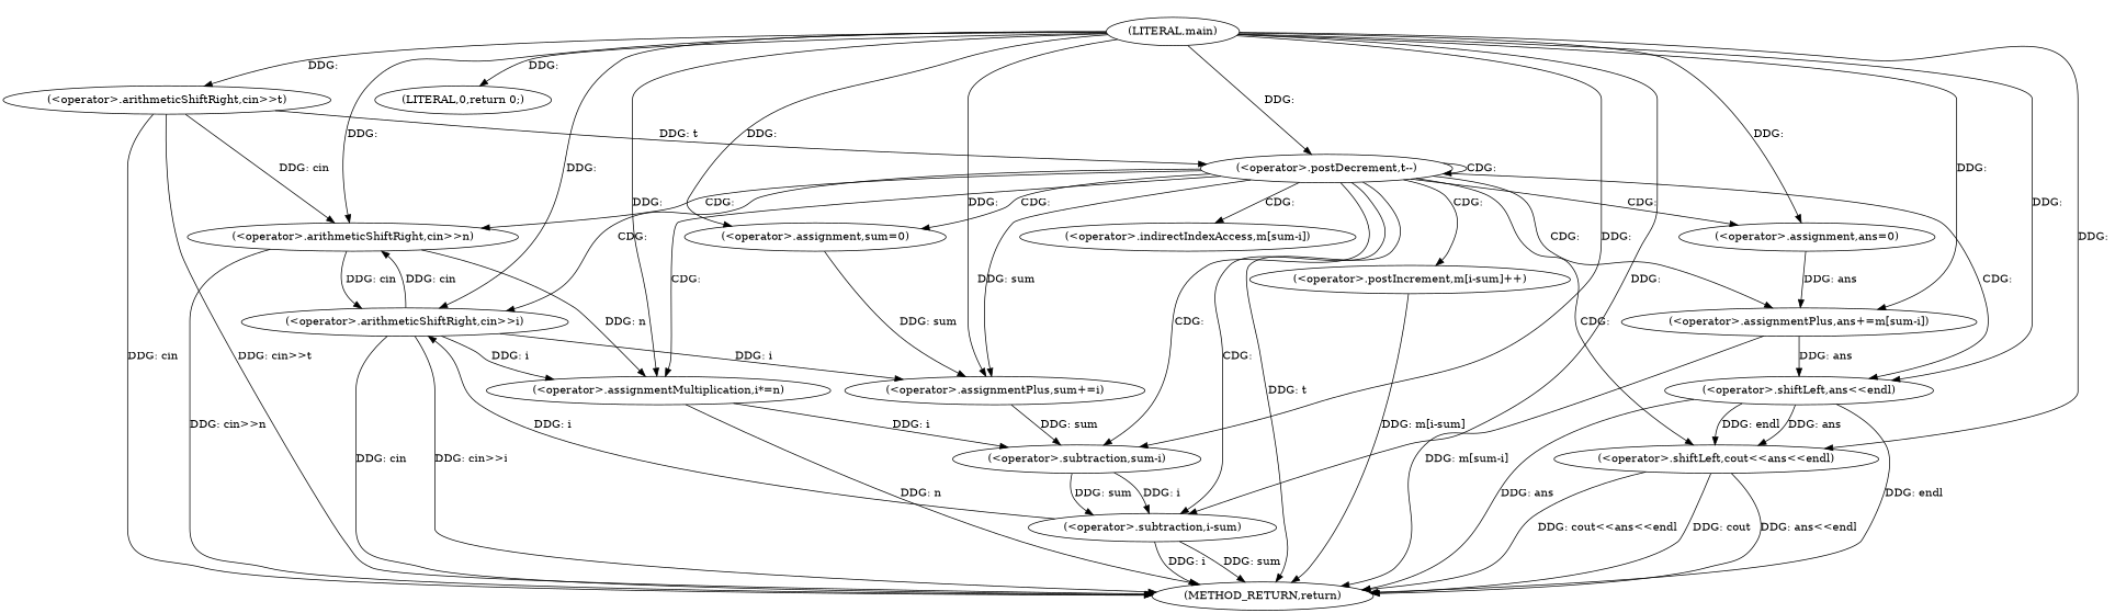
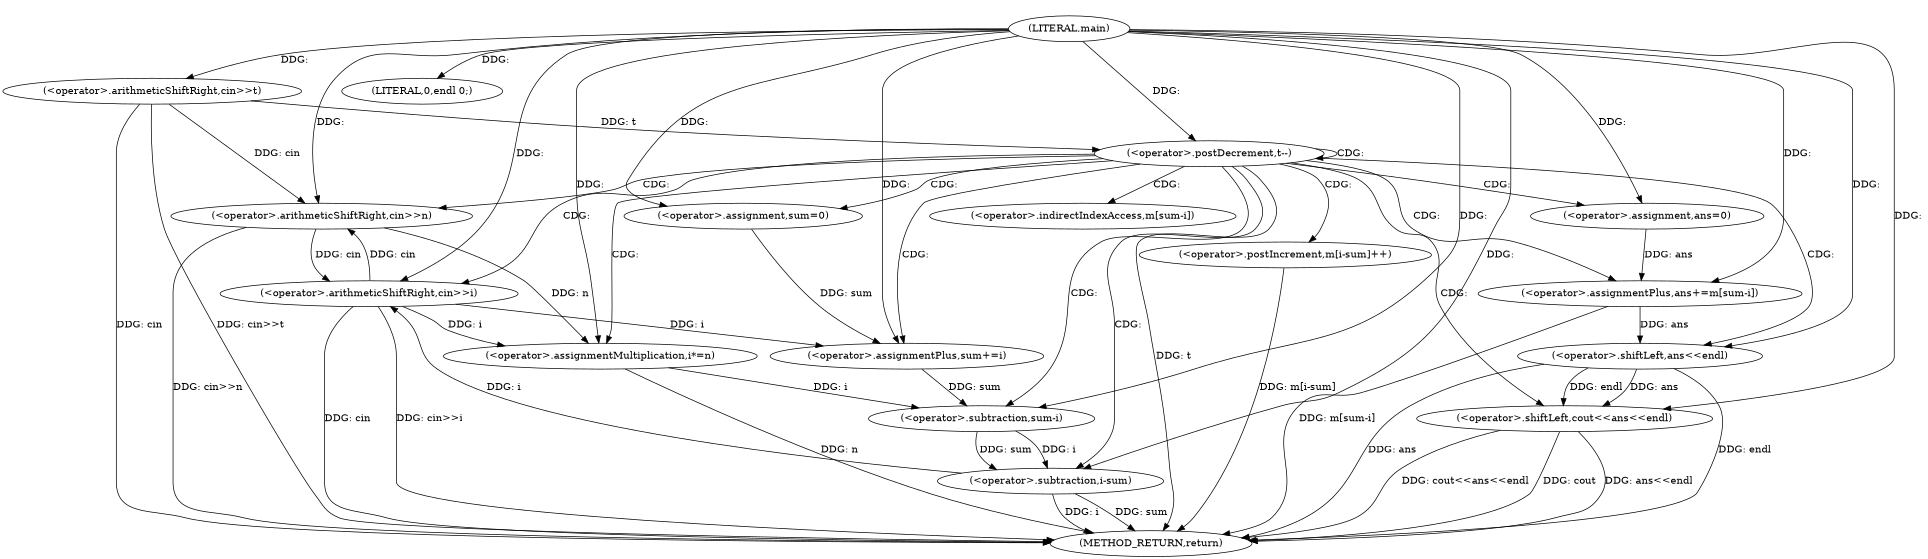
  digraph {
    n1 [label="(LITERAL,main)"]
    n2 [label="(<operator>.arithmeticShiftRight,cin>>t)"]
    n3 [label="(<operator>.postDecrement,t--)"]
-   n4 [label="(LITERAL,0,return 0;)"]
+   n4 [label="(LITERAL,0,endl 0;)"]
    n5 [label="(<operator>.arithmeticShiftRight,cin>>n)"]
    n6 [label="(<operator>.assignment,sum=0)"]
    n7 [label="(<operator>.assignment,ans=0)"]
    n8 [label="(<operator>.shiftLeft,cout<<ans<<endl)"]
    n9 [label="(<operator>.arithmeticShiftRight,cin>>i)"]
    n10 [label="(<operator>.assignmentPlus,sum+=i)"]
    n11 [label="(<operator>.assignmentMultiplication,i*=n)"]
    n12 [label="(<operator>.assignmentPlus,ans+=m[sum-i])"]
    n13 [label="(<operator>.shiftLeft,ans<<endl)"]
    n14 [label="(<operator>.subtraction,sum-i)"]
    n15 [label="(<operator>.subtraction,i-sum)"]
    n16 [label="(METHOD_RETURN,return)"]
    n17 [label="(<operator>.postIncrement,m[i-sum]++)"]
    n18 [label="(<operator>.indirectIndexAccess,m[sum-i])"]
    n1 -> n2 [label="DDG: "]
    n1 -> n3 [label="DDG: "]
    n1 -> n4 [label="DDG: "]
    n1 -> n5 [label="DDG: "]
    n1 -> n6 [label="DDG: "]
    n1 -> n7 [label="DDG: "]
    n1 -> n8 [label="DDG: "]
    n1 -> n9 [label="DDG: "]
    n1 -> n10 [label="DDG: "]
    n1 -> n11 [label="DDG: "]
    n1 -> n12 [label="DDG: "]
    n1 -> n13 [label="DDG: "]
    n1 -> n14 [label="DDG: "]
    n1 -> n15 [label="DDG: "]
    n2 -> n3 [label="DDG: t"]
    n2 -> n5 [label="DDG: cin"]
    n2 -> n16 [label="DDG: cin"]
    n2 -> n16 [label="DDG: cin>>t"]
    n3 -> n3 [label="CDG: "]
    n3 -> n5 [label="CDG: "]
    n3 -> n6 [label="CDG: "]
    n3 -> n7 [label="CDG: "]
    n3 -> n8 [label="CDG: "]
    n3 -> n9 [label="CDG: "]
-   n3 -> n10 [label="DDG: sum"]
+   n3 -> n10 [label="CDG: "]
    n3 -> n11 [label="CDG: "]
    n3 -> n12 [label="CDG: "]
    n3 -> n13 [label="CDG: "]
    n3 -> n14 [label="CDG: "]
    n3 -> n15 [label="CDG: "]
    n3 -> n16 [label="DDG: t"]
    n3 -> n17 [label="CDG: "]
    n3 -> n18 [label="CDG: "]
    n5 -> n9 [label="DDG: cin"]
    n5 -> n11 [label="DDG: n"]
    n5 -> n16 [label="DDG: cin>>n"]
    n6 -> n10 [label="DDG: sum"]
    n7 -> n12 [label="DDG: ans"]
    n8 -> n16 [label="DDG: ans<<endl"]
    n8 -> n16 [label="DDG: cout<<ans<<endl"]
    n8 -> n16 [label="DDG: cout"]
    n9 -> n5 [label="DDG: cin"]
    n9 -> n10 [label="DDG: i"]
    n9 -> n11 [label="DDG: i"]
    n9 -> n16 [label="DDG: cin"]
    n9 -> n16 [label="DDG: cin>>i"]
    n10 -> n14 [label="DDG: sum"]
    n11 -> n14 [label="DDG: i"]
    n11 -> n16 [label="DDG: n"]
    n12 -> n13 [label="DDG: ans"]
    n12 -> n16 [label="DDG: m[sum-i]"]
    n13 -> n8 [label="DDG: endl"]
    n13 -> n8 [label="DDG: ans"]
    n13 -> n16 [label="DDG: ans"]
    n13 -> n16 [label="DDG: endl"]
    n14 -> n15 [label="DDG: i"]
    n14 -> n15 [label="DDG: sum"]
    n15 -> n9 [label="DDG: i"]
    n15 -> n16 [label="DDG: i"]
    n15 -> n16 [label="DDG: sum"]
    n17 -> n16 [label="DDG: m[i-sum]"]
  }
